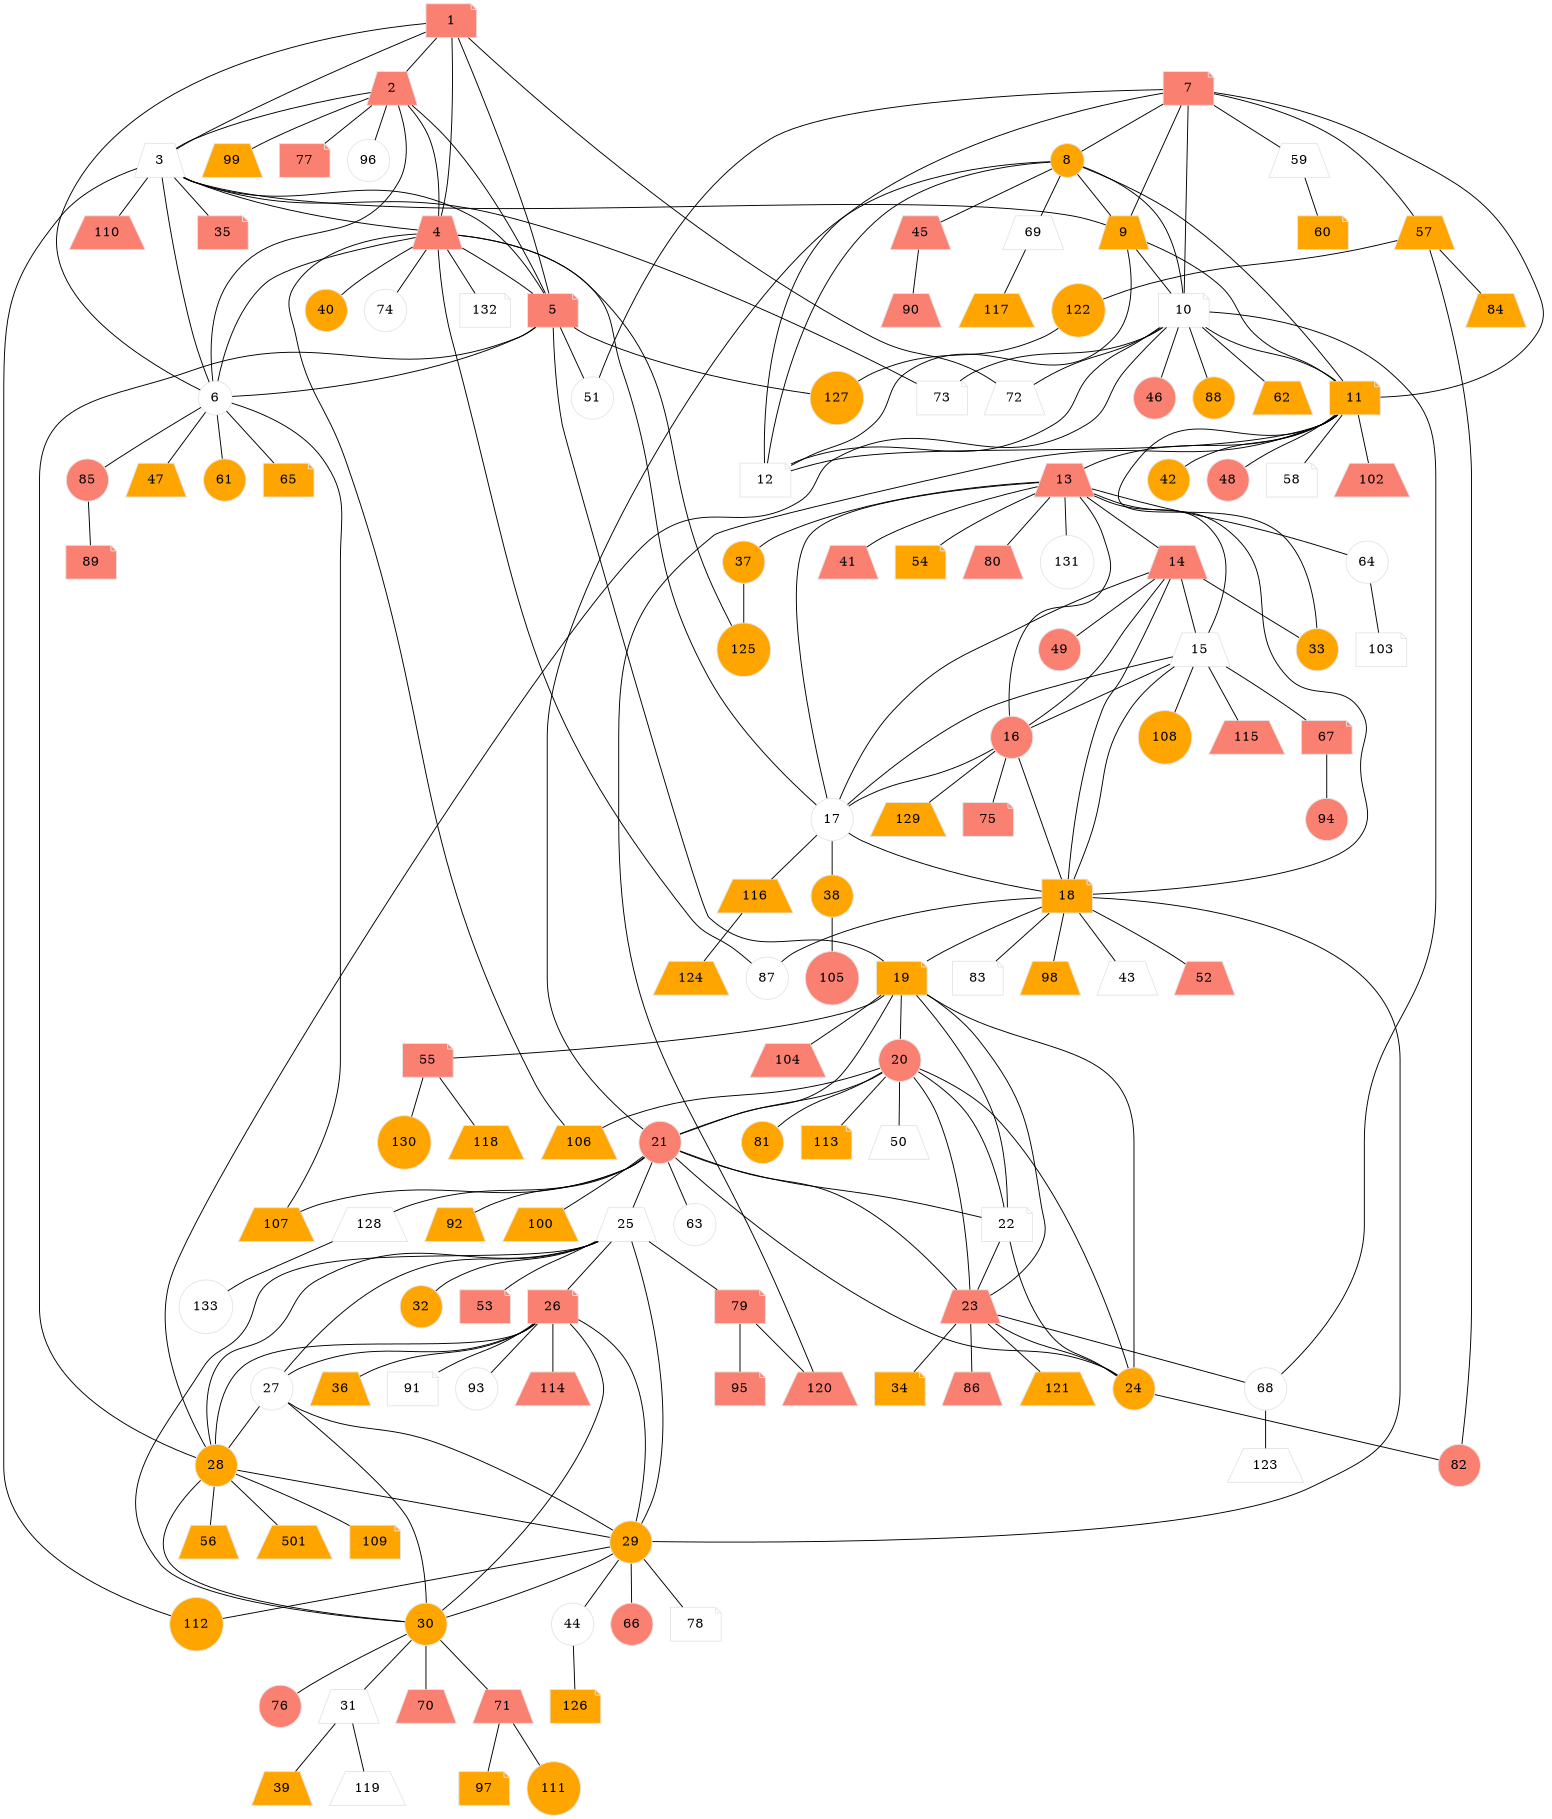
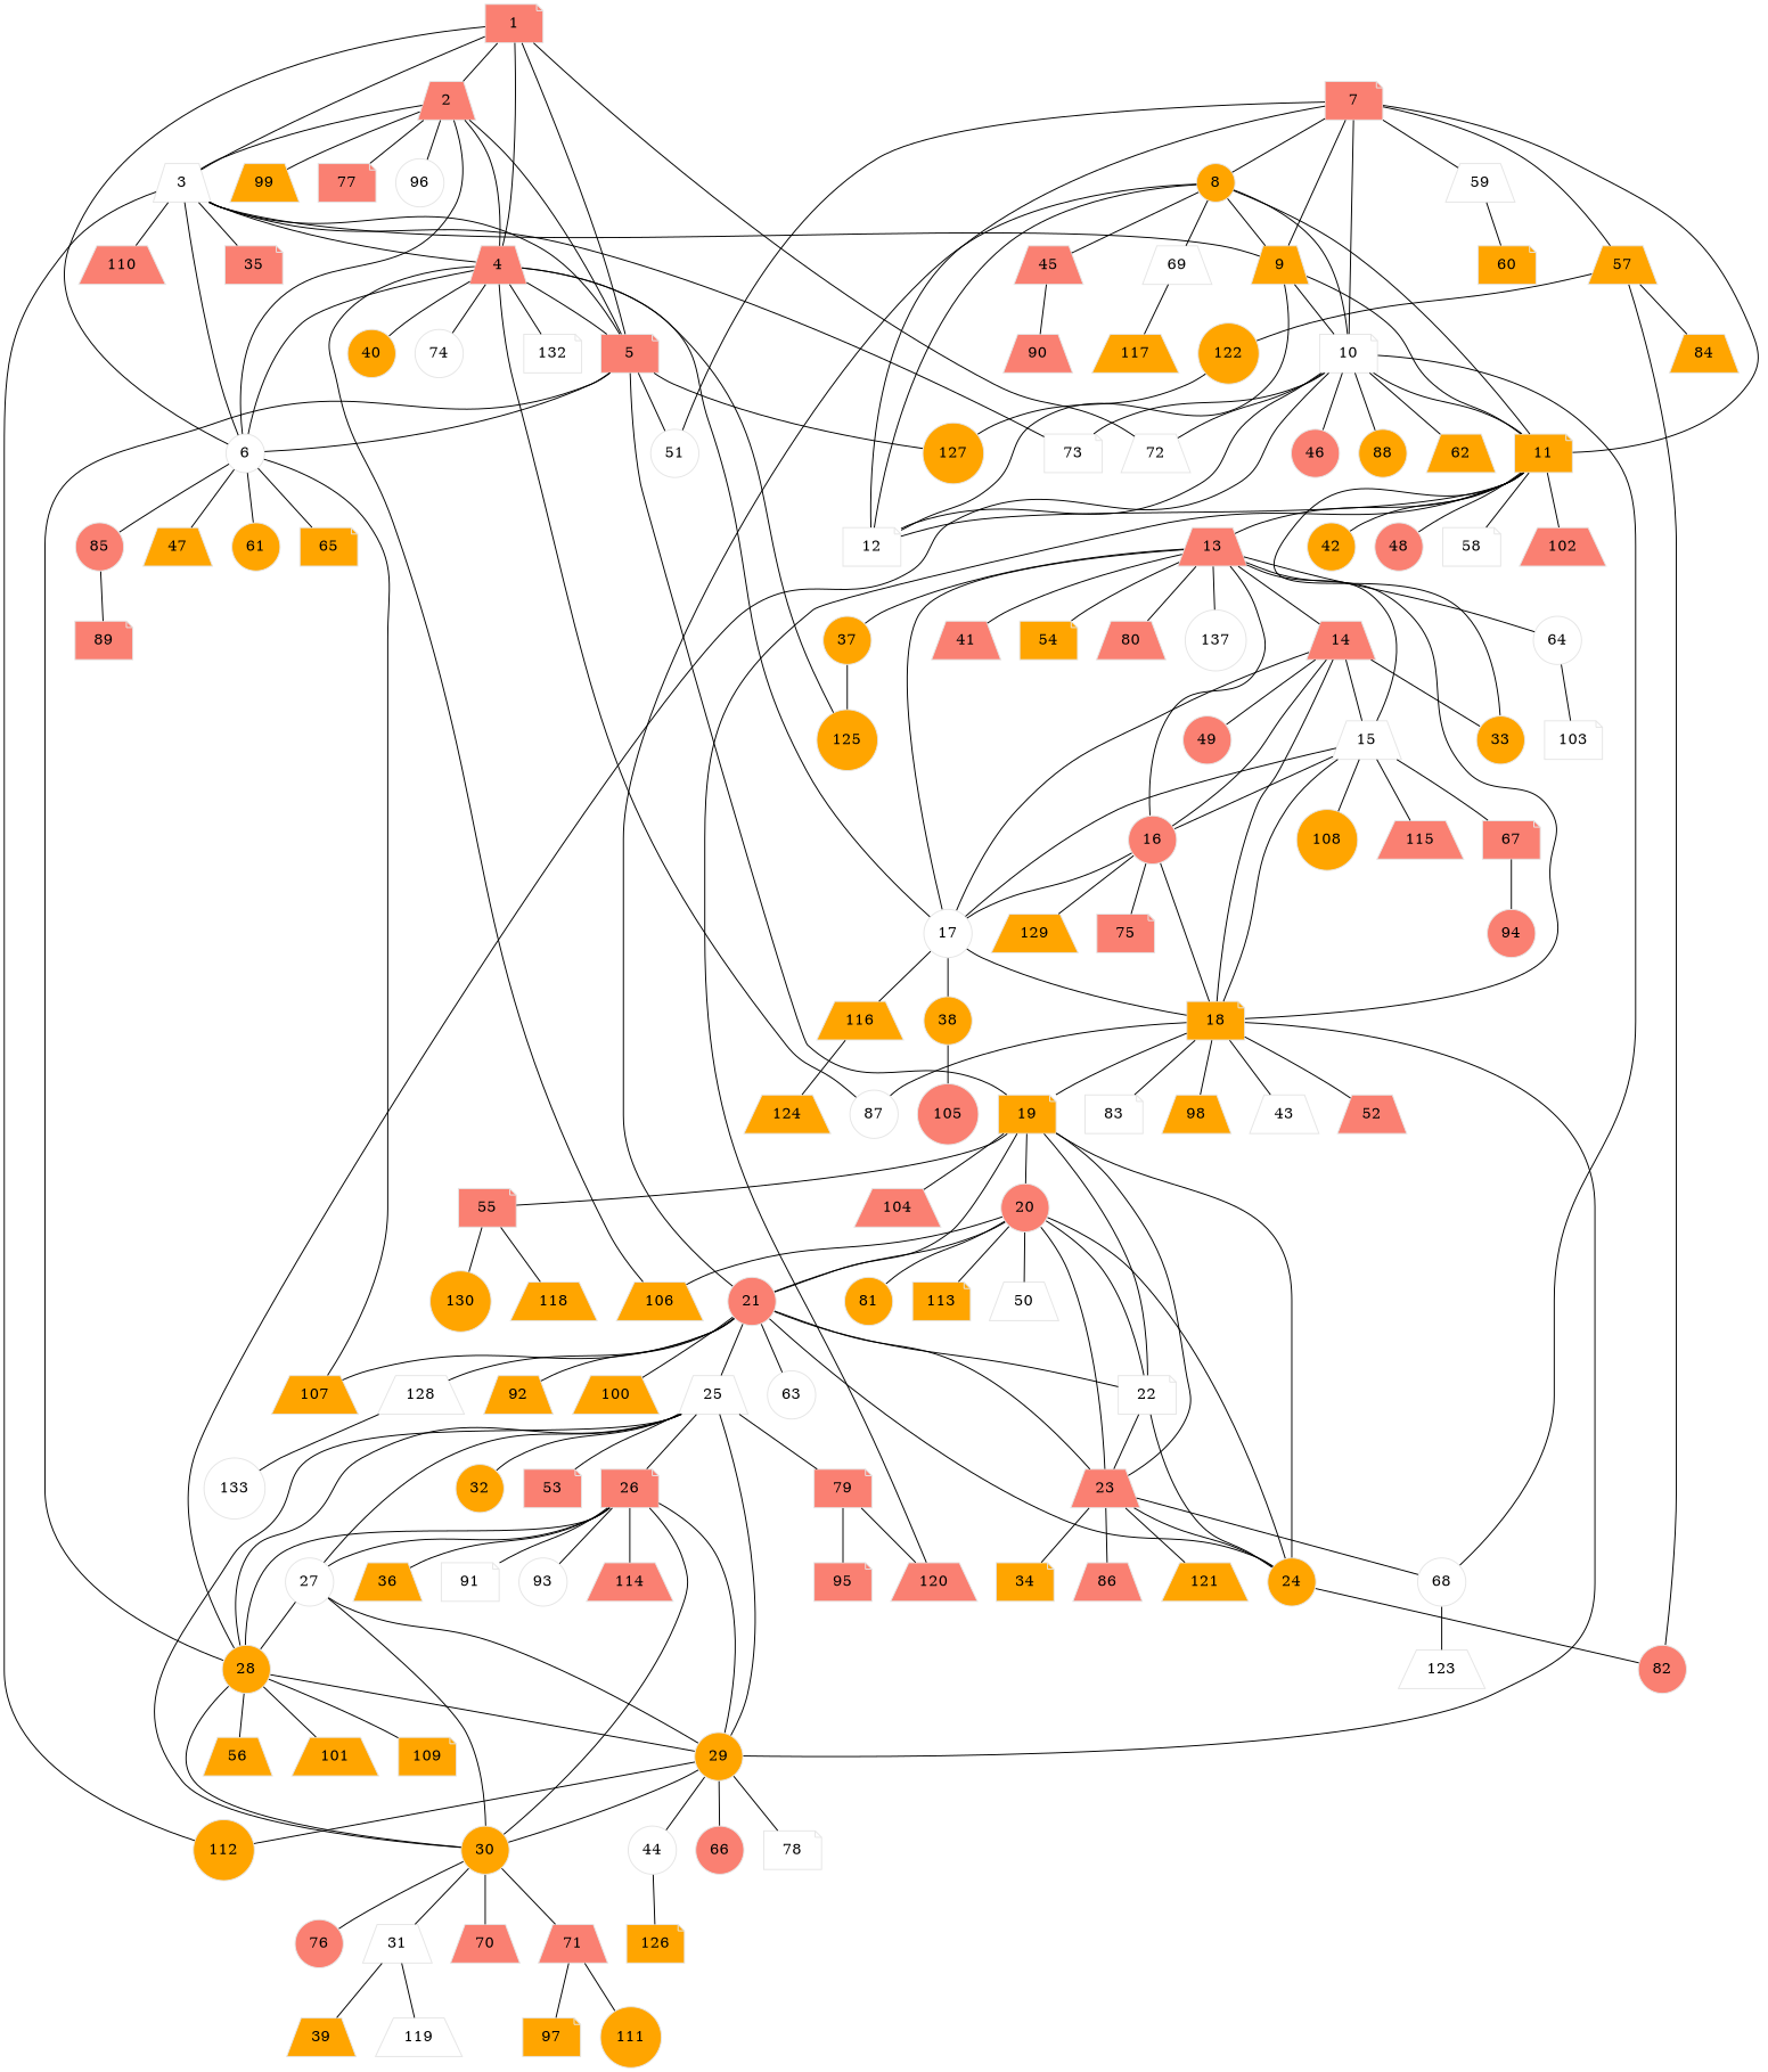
  graph {
    node [color=gray90 fillcolor=orange shape=trapezium style=filled]
    1 [fillcolor=salmon shape=note]
    2 [fillcolor=salmon]
    3 [fillcolor=white]
    4 [fillcolor=salmon]
    5 [fillcolor=salmon shape=note]
    6 [fillcolor=white shape=circle]
    72 [fillcolor=white]
    77 [fillcolor=salmon shape=note]
    96 [fillcolor=white shape=circle]
    99
    9
    35 [fillcolor=salmon shape=note]
    73 [fillcolor=white shape=note]
    110 [fillcolor=salmon]
    112 [shape=circle]
    17 [fillcolor=white shape=circle]
    40 [shape=circle]
    74 [fillcolor=white shape=circle]
    87 [fillcolor=white shape=circle]
    106
    125 [shape=circle]
    132 [fillcolor=white shape=note]
    19 [shape=note]
    28 [shape=circle]
    51 [fillcolor=white shape=circle]
    127 [shape=circle]
    47
    61 [shape=circle]
    65 [shape=note]
    85 [fillcolor=salmon shape=circle]
    107
    10 [fillcolor=white shape=note]
    11 [shape=note]
    12 [fillcolor=white shape=note]
    18 [shape=note]
    38 [shape=circle]
    116
    21 [fillcolor=salmon shape=circle]
    20 [fillcolor=salmon shape=circle]
    22 [fillcolor=white shape=note]
    23 [fillcolor=salmon]
    24 [shape=circle]
    55 [fillcolor=salmon shape=note]
    104 [fillcolor=salmon]
    29 [shape=circle]
    30 [shape=circle]
    56
-   101 [label=501]
+   101
    109 [shape=note]
    89 [fillcolor=salmon shape=note]
    7 [fillcolor=salmon shape=note]
    8 [shape=circle]
    57
    59 [fillcolor=white]
    45 [fillcolor=salmon]
    69 [fillcolor=white]
    46 [fillcolor=salmon shape=circle]
    62
    68 [fillcolor=white shape=circle]
    88 [shape=circle]
    13 [fillcolor=salmon]
    33 [shape=circle]
    42 [shape=circle]
    48 [fillcolor=salmon shape=circle]
    58 [fillcolor=white shape=note]
    102 [fillcolor=salmon]
    120 [fillcolor=salmon]
    82 [fillcolor=salmon shape=circle]
    84
    122 [shape=circle]
    60 [shape=note]
    25 [fillcolor=white]
    63 [fillcolor=white shape=circle]
    92
    100
    128 [fillcolor=white]
    90 [fillcolor=salmon]
    117
    123 [fillcolor=white]
    14 [fillcolor=salmon]
    15 [fillcolor=white]
    16 [fillcolor=salmon shape=circle]
    37 [shape=circle]
    41 [fillcolor=salmon]
    54 [shape=note]
    64 [fillcolor=white shape=circle]
    80 [fillcolor=salmon]
-   131 [fillcolor=white shape=circle]
+   131 [fillcolor=white shape=circle label=137]
    49 [fillcolor=salmon shape=circle]
    67 [fillcolor=salmon shape=note]
    108 [shape=circle]
    115 [fillcolor=salmon]
    75 [fillcolor=salmon shape=note]
    129
    43 [fillcolor=white]
    52 [fillcolor=salmon]
    83 [fillcolor=white shape=note]
    98
    103 [fillcolor=white shape=note]
    94 [fillcolor=salmon shape=circle]
    105 [fillcolor=salmon shape=circle]
    124
    44 [fillcolor=white shape=circle]
    66 [fillcolor=salmon shape=circle]
    78 [fillcolor=white shape=note]
    50 [fillcolor=white]
    81 [shape=circle]
    113 [shape=note]
    34 [shape=note]
    86 [fillcolor=salmon]
    121
    118
    130 [shape=circle]
    26 [fillcolor=salmon shape=note]
    27 [fillcolor=white shape=circle]
    32 [shape=circle]
    53 [fillcolor=salmon shape=note]
    79 [fillcolor=salmon shape=note]
    133 [fillcolor=white shape=circle]
    36
    91 [fillcolor=white shape=note]
    93 [fillcolor=white shape=circle]
    114 [fillcolor=salmon]
    31 [fillcolor=white]
    70 [fillcolor=salmon]
    71 [fillcolor=salmon]
    76 [fillcolor=salmon shape=circle]
    95 [fillcolor=salmon shape=note]
    126 [shape=note]
    39
    119 [fillcolor=white]
    97 [shape=note]
    111 [shape=circle]
    1 -- 2
    1 -- 3
    1 -- 4
    1 -- 5
    1 -- 6
    1 -- 72
    2 -- 3
    2 -- 4
    2 -- 5
    2 -- 6
    2 -- 77
    2 -- 96
    2 -- 99
    3 -- 4
    3 -- 5
    3 -- 6
    3 -- 9
    3 -- 35
    3 -- 73
    3 -- 110
    3 -- 112
    4 -- 5
    4 -- 6
    4 -- 17
    4 -- 40
    4 -- 74
    4 -- 87
    4 -- 106
    4 -- 125
    4 -- 132
    5 -- 6
    5 -- 19
    5 -- 28
    5 -- 51
    5 -- 127
    6 -- 47
    6 -- 61
    6 -- 65
    6 -- 85
    6 -- 107
    9 -- 10
    9 -- 11
    9 -- 12
    17 -- 18
    17 -- 38
    17 -- 116
    19 -- 21
    19 -- 20
    19 -- 22
    19 -- 23
    19 -- 24
    19 -- 55
    19 -- 104
    28 -- 29
    28 -- 30
    28 -- 56
    28 -- 101
    28 -- 109
    85 -- 89
    10 -- 72
    10 -- 73
    10 -- 28
    10 -- 11
    10 -- 12
    10 -- 46
    10 -- 62
    10 -- 68
    10 -- 88
    11 -- 12
    11 -- 13
    11 -- 33
    11 -- 42
    11 -- 48
    11 -- 58
    11 -- 102
    11 -- 120
    18 -- 87
    18 -- 19
    18 -- 29
    18 -- 43
    18 -- 52
    18 -- 83
    18 -- 98
    38 -- 105
    116 -- 124
    21 -- 107
    21 -- 22
    21 -- 23
    21 -- 24
    21 -- 25
    21 -- 63
    21 -- 92
    21 -- 100
    21 -- 128
    20 -- 106
    20 -- 21
    20 -- 22
    20 -- 23
    20 -- 24
    20 -- 50
    20 -- 81
    20 -- 113
    22 -- 23
    22 -- 24
    23 -- 24
    23 -- 68
    23 -- 34
    23 -- 86
    23 -- 121
    24 -- 82
    55 -- 118
    55 -- 130
    29 -- 112
    29 -- 30
    29 -- 44
    29 -- 66
    29 -- 78
    30 -- 31
    30 -- 70
    30 -- 71
    30 -- 76
    7 -- 9
    7 -- 51
    7 -- 10
    7 -- 11
    7 -- 12
    7 -- 8
    7 -- 57
    7 -- 59
    8 -- 9
    8 -- 10
    8 -- 11
    8 -- 12
    8 -- 21
    8 -- 45
    8 -- 69
    57 -- 82
    57 -- 84
    57 -- 122
    59 -- 60
    45 -- 90
    69 -- 117
    68 -- 123
    13 -- 17
    13 -- 18
    13 -- 14
    13 -- 15
    13 -- 16
    13 -- 37
    13 -- 41
    13 -- 54
    13 -- 64
    13 -- 80
    13 -- 131
    122 -- 127
    25 -- 28
    25 -- 29
    25 -- 30
    25 -- 26
    25 -- 27
    25 -- 32
    25 -- 53
    25 -- 79
    128 -- 133
    14 -- 17
    14 -- 18
    14 -- 33
    14 -- 15
    14 -- 16
    14 -- 49
    15 -- 17
    15 -- 18
    15 -- 16
    15 -- 67
    15 -- 108
    15 -- 115
    16 -- 17
    16 -- 18
    16 -- 75
    16 -- 129
    37 -- 125
    64 -- 103
    67 -- 94
    44 -- 126
    26 -- 28
    26 -- 29
    26 -- 30
    26 -- 27
    26 -- 36
    26 -- 91
    26 -- 93
    26 -- 114
    27 -- 28
    27 -- 29
    27 -- 30
    79 -- 120
    79 -- 95
    31 -- 39
    31 -- 119
    71 -- 97
    71 -- 111
  }
